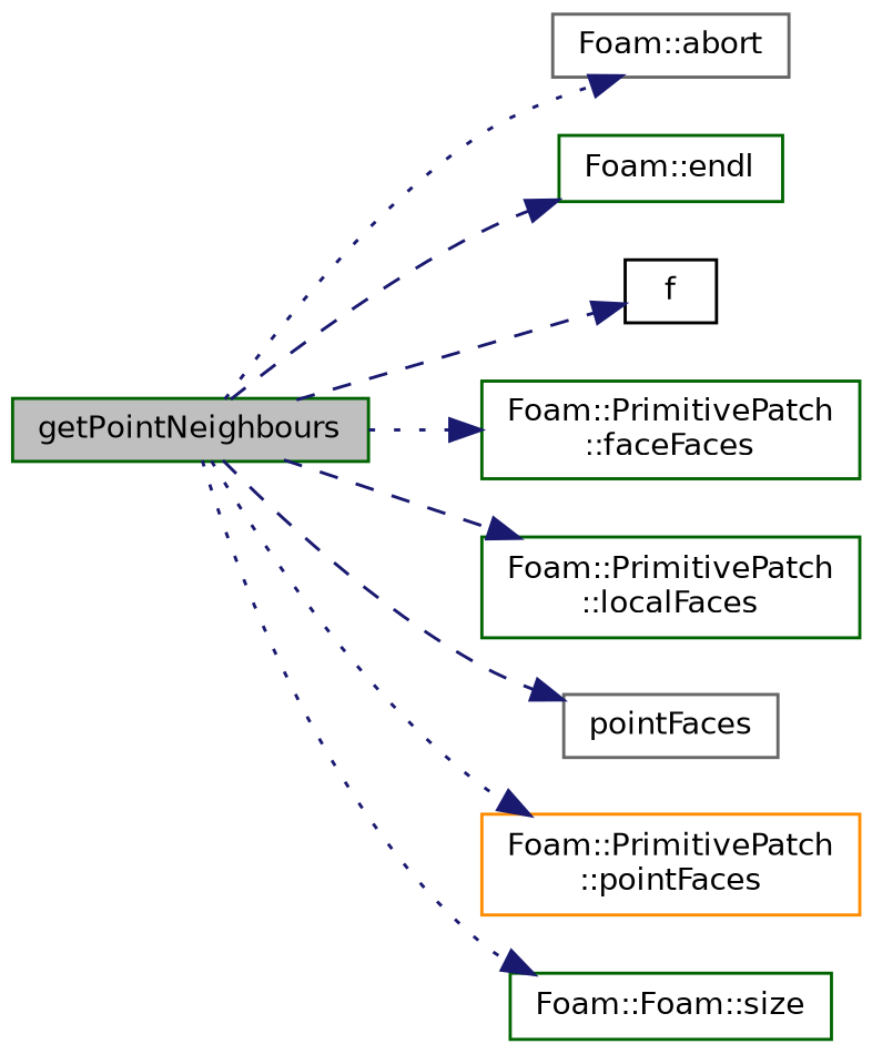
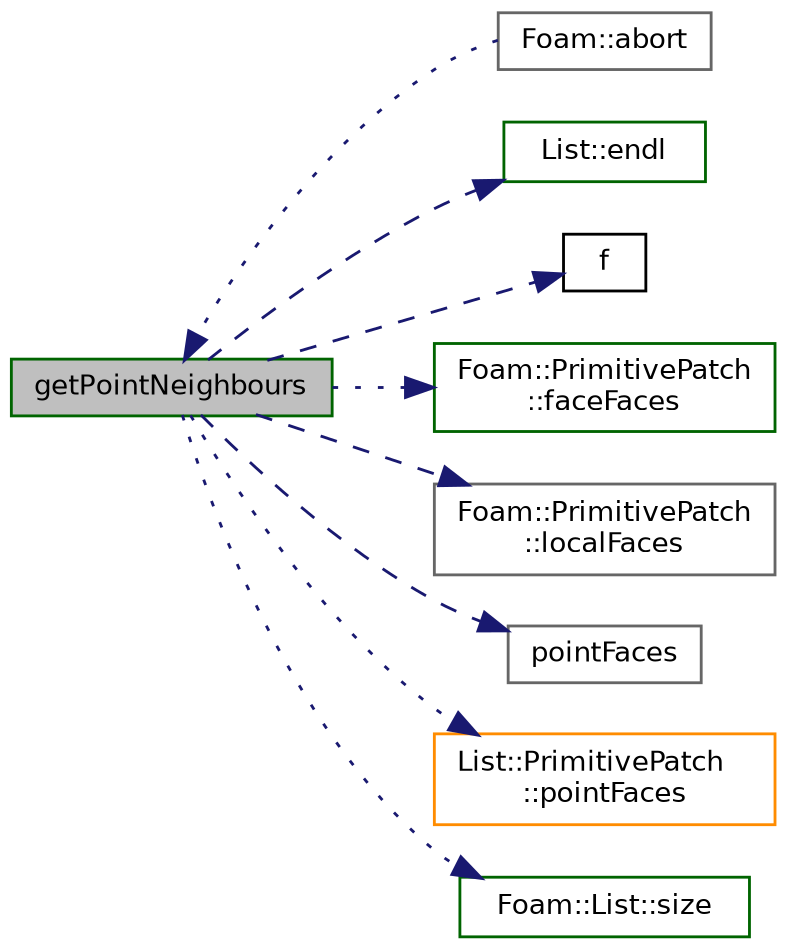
  digraph {
    rankdir=LR
    node [color=darkgreen fontname=Helvetica fontsize=10 shape=record]
    edge [color=midnightblue fontname=Helvetica fontsize=10 labelfontname=Helvetica labelfontsize=10 style=dotted]
    n1 [fillcolor=grey75 fontcolor=black height=0.2 label=getPointNeighbours style=filled width=0.4]
    n2 [color=gray40 height=0.2 label="Foam::abort" width=0.4]
-   n3 [height=0.2 label="Foam::endl" width=0.4]
+   n3 [height=0.2 label="List::endl" width=0.4]
    n4 [color=black height=0.2 label=f width=0.4]
    n5 [height=0.2 label="Foam::PrimitivePatch\l::faceFaces" width=0.4]
-   n6 [height=0.2 label="Foam::PrimitivePatch\l::localFaces" width=0.4]
+   n6 [color=gray40 height=0.2 label="Foam::PrimitivePatch\l::localFaces" width=0.4]
    n7 [color=gray40 height=0.2 label=pointFaces width=0.4]
-   n8 [color=darkorange height=0.2 label="Foam::PrimitivePatch\l::pointFaces" width=0.4]
-   n9 [height=0.2 label="Foam::Foam::size" width=0.4]
-   n1 -> n2
+   n8 [color=darkorange height=0.2 label="List::PrimitivePatch\l::pointFaces" width=0.4]
+   n9 [height=0.2 label="Foam::List::size" width=0.4]
+   n2 -> n1
    n1 -> n3 [style=dashed]
    n1 -> n4 [style=dashed]
    n1 -> n5
    n1 -> n6 [style=dashed]
    n1 -> n7 [style=dashed]
    n1 -> n8
    n1 -> n9
  }
